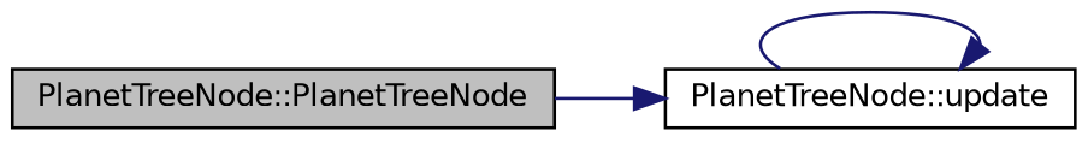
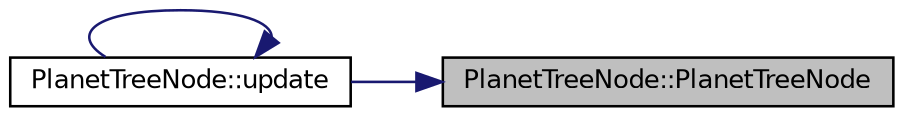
  digraph {
    rankdir=LR
    node [color=black fontname=Helvetica fontsize=10 shape=record style=filled]
    edge [color=midnightblue fontname=Helvetica fontsize=10 labelfontname=Helvetica labelfontsize=10 style=solid]
    n1 [fillcolor=grey75 fontcolor=black height=0.2 label="PlanetTreeNode::PlanetTreeNode" width=0.4]
    n2 [fillcolor=white height=0.2 label="PlanetTreeNode::update" width=0.4]
-   n1 -> n2
+   n2 -> n1
    n2 -> n2
  }
